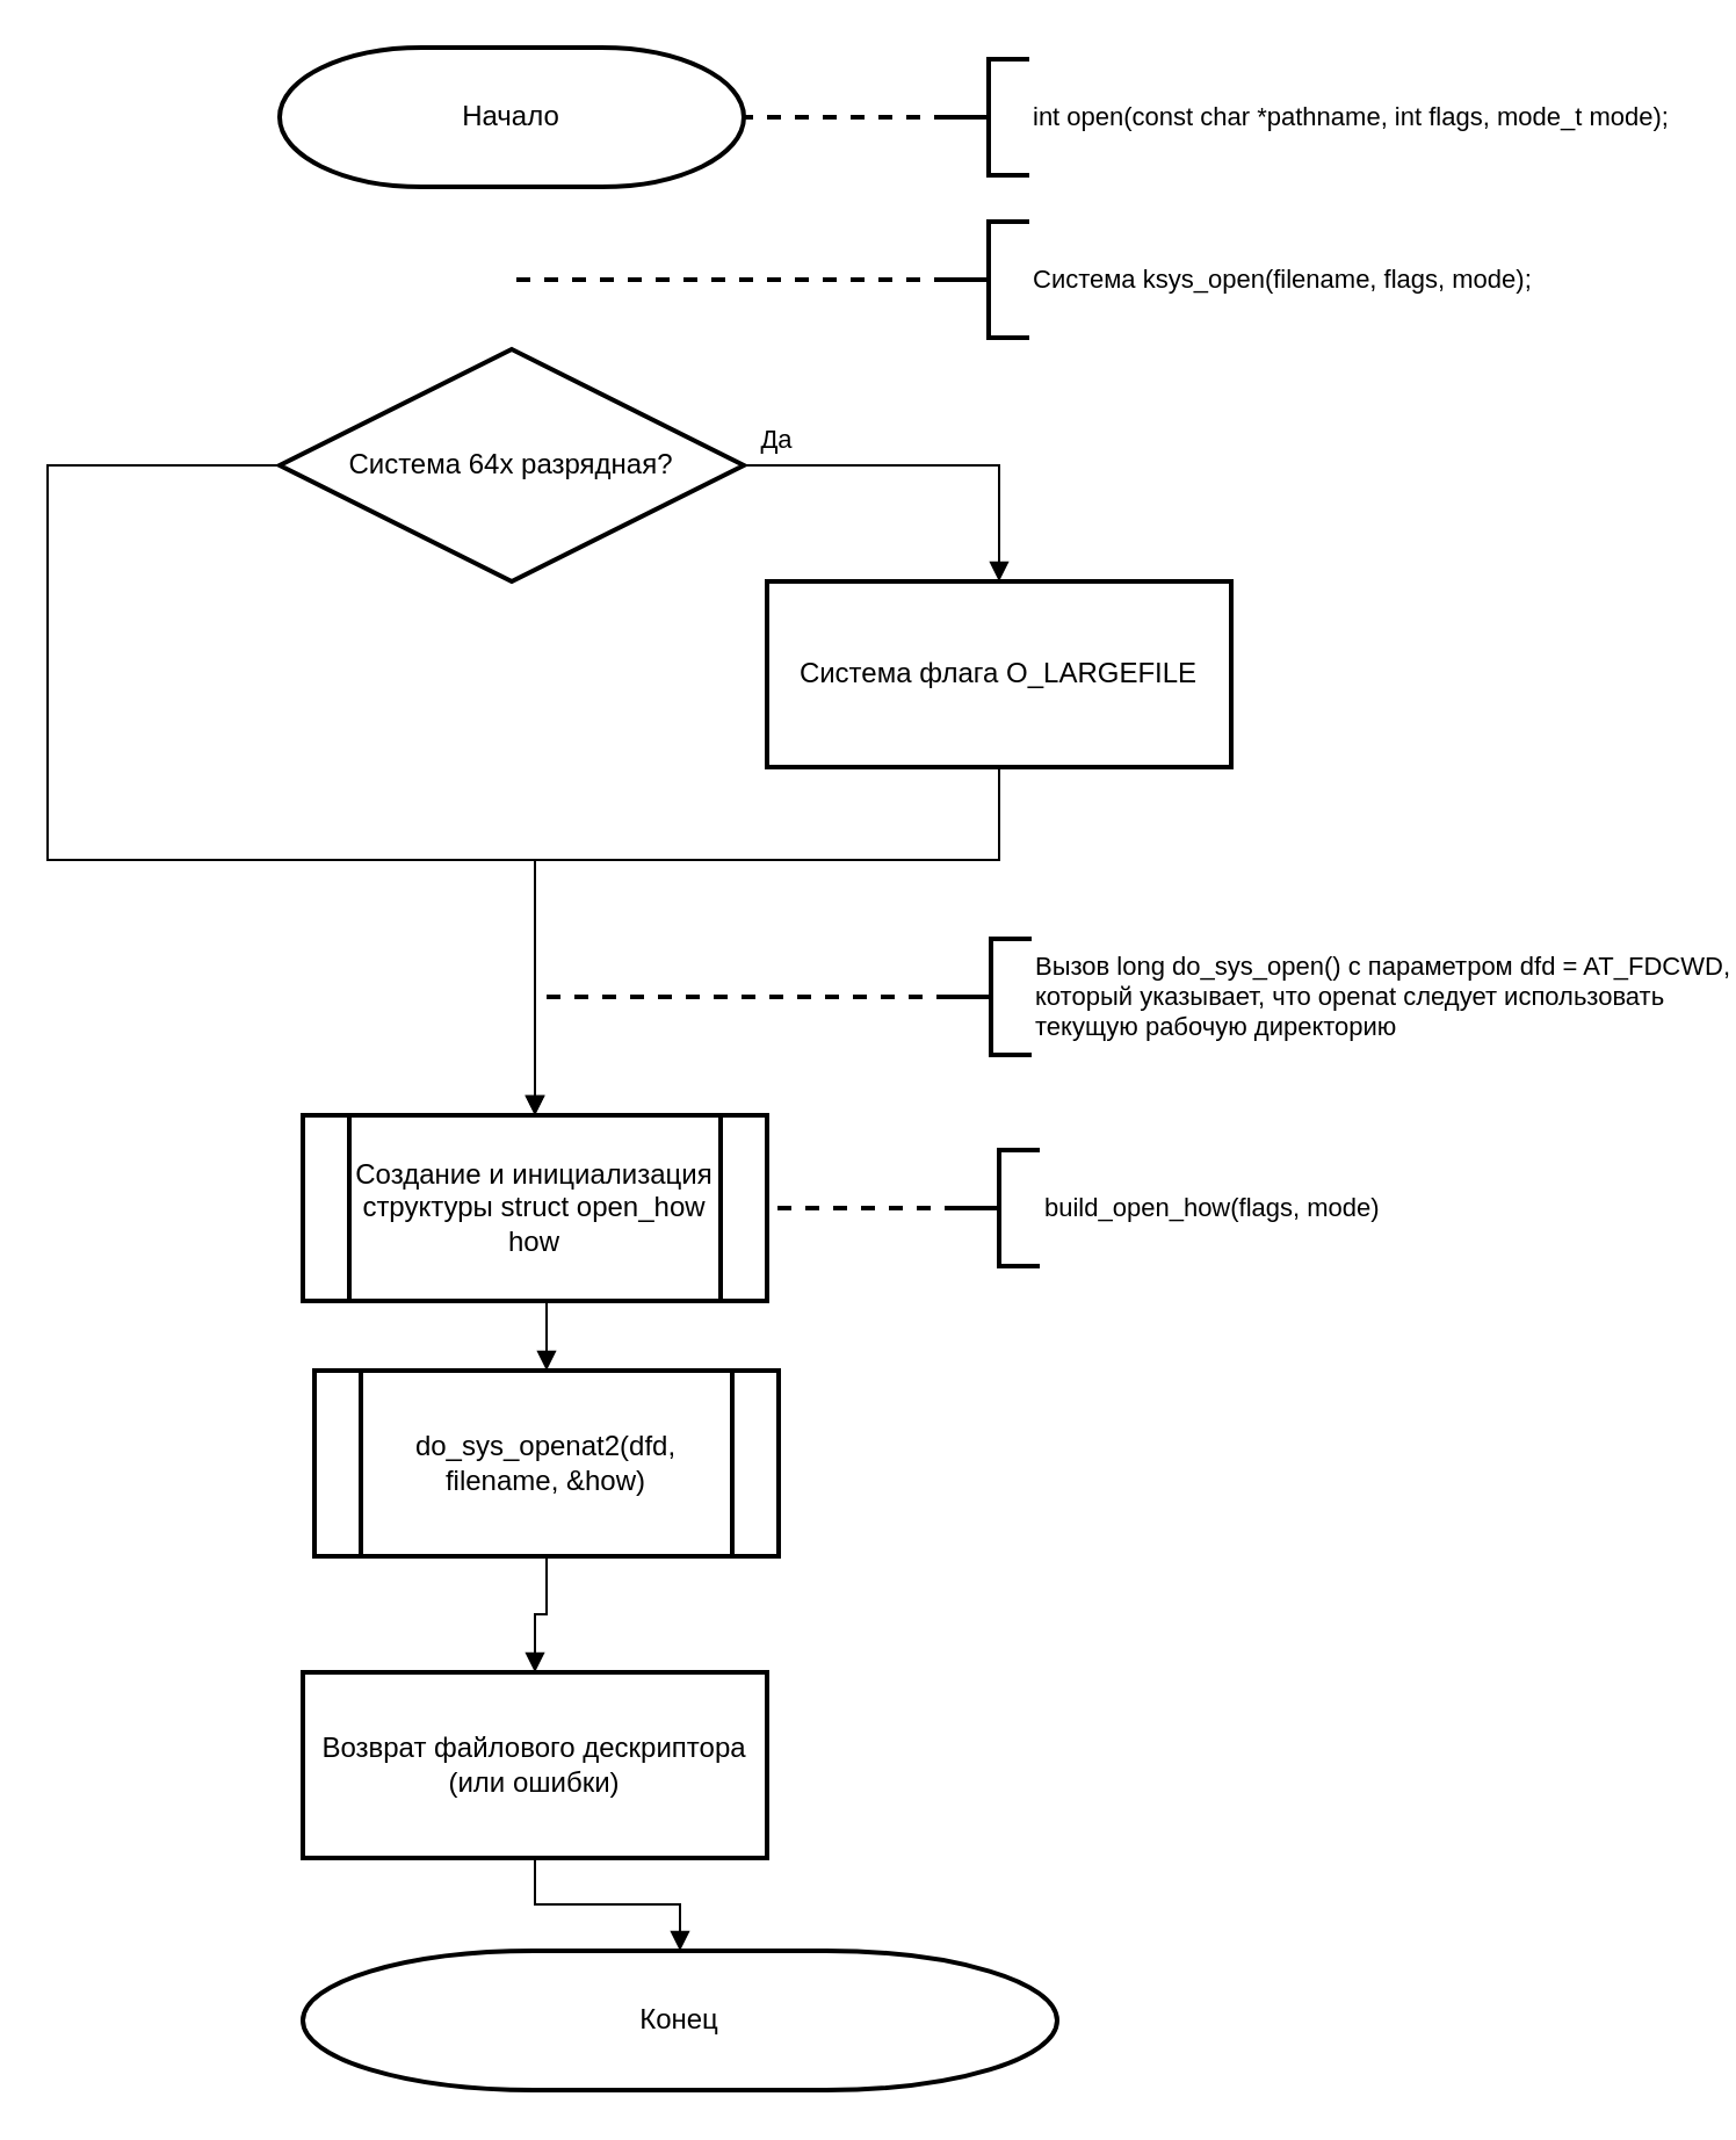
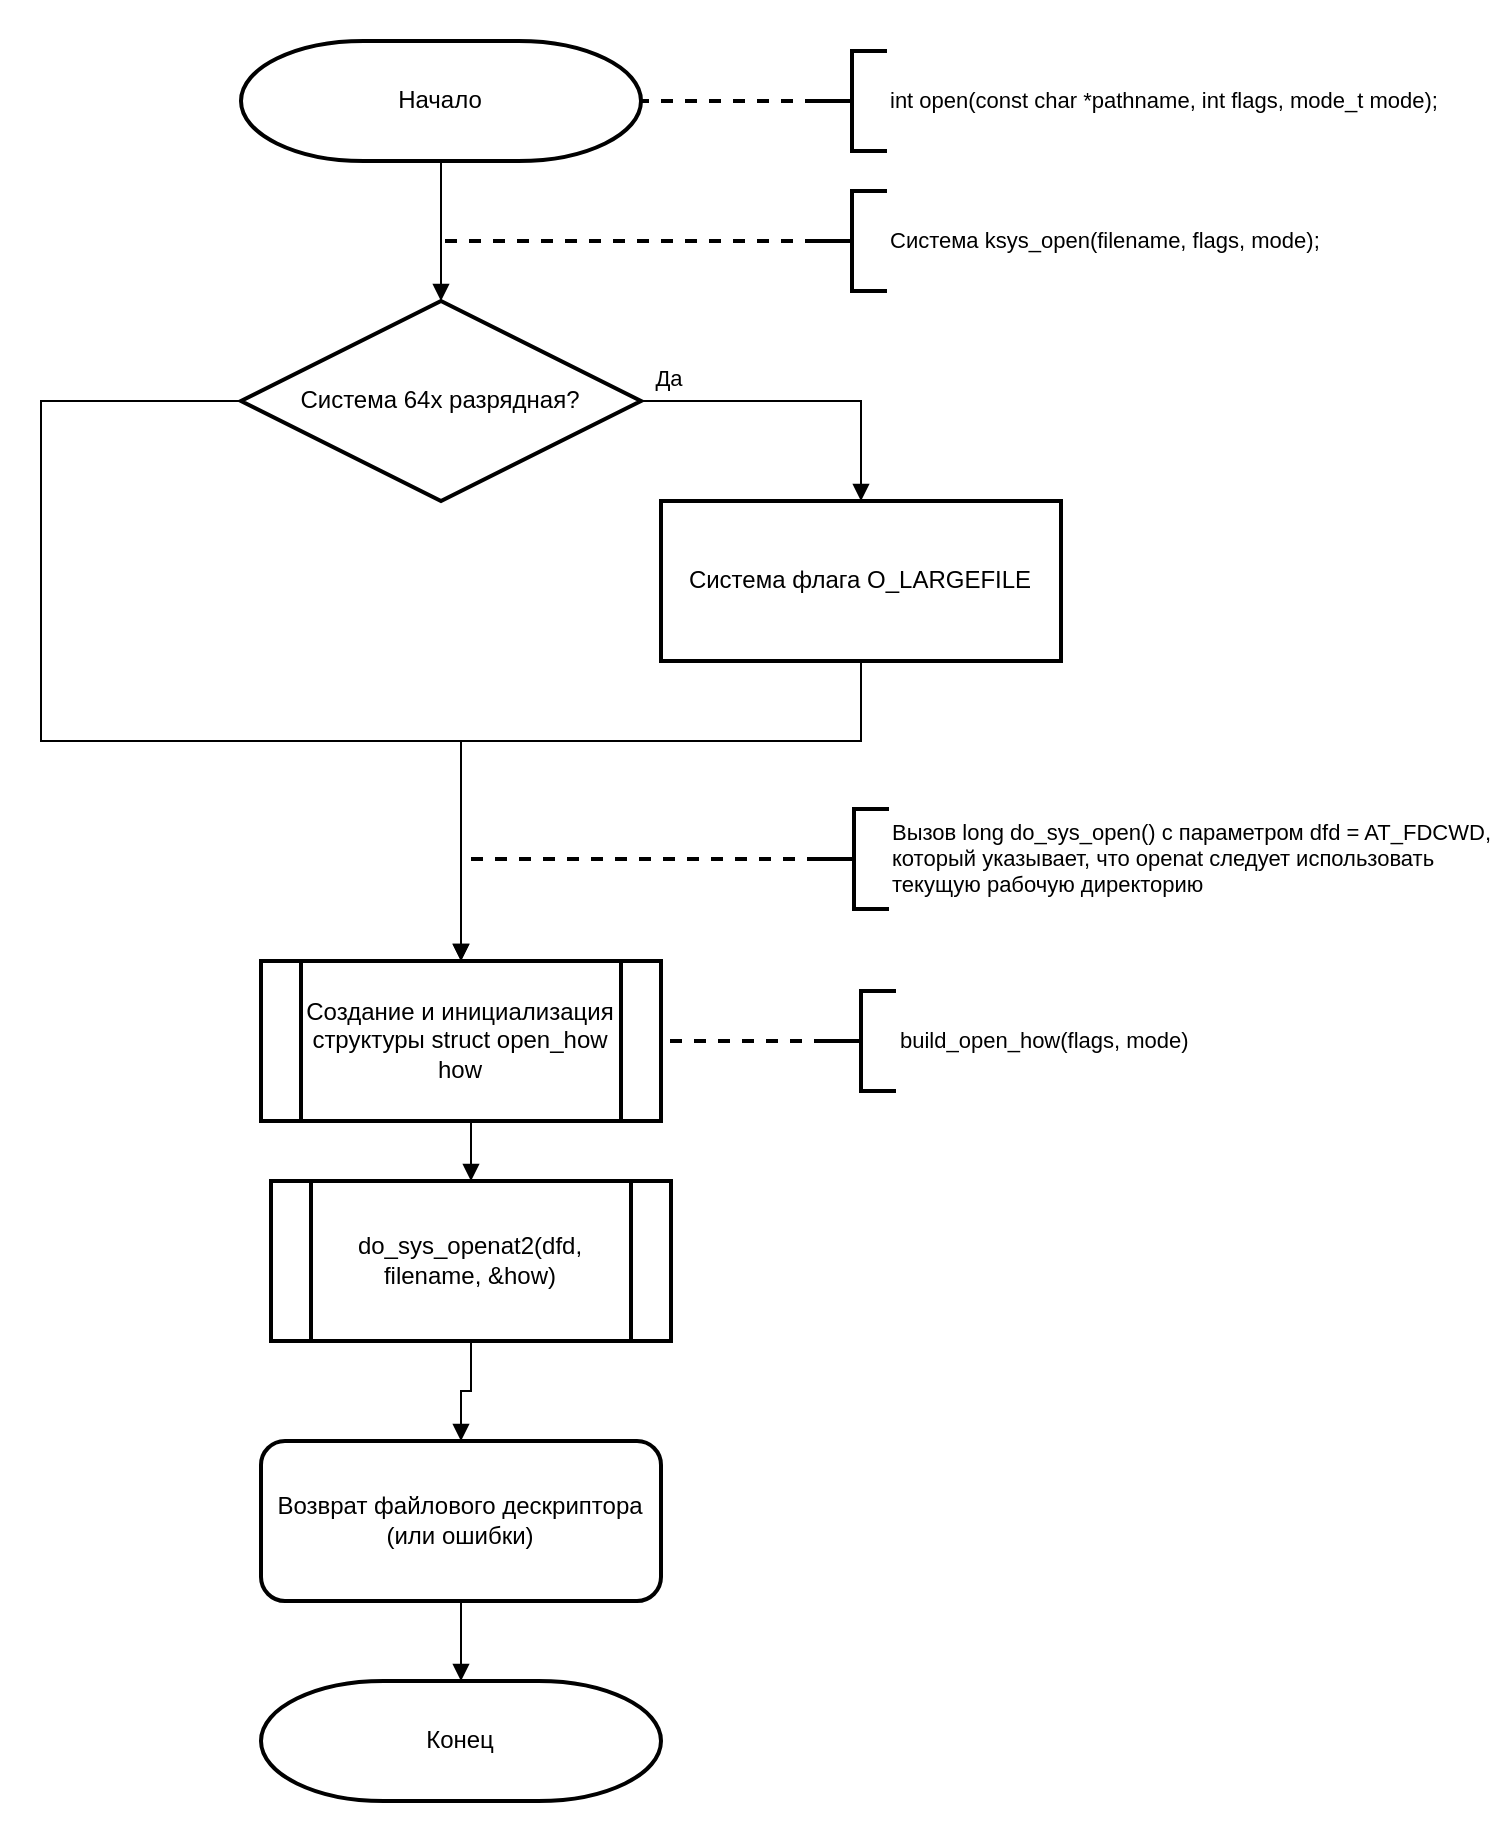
  <mxCell id="0" />
  <mxCell id="1" parent="0" />
+ <mxCell id="2" style="edgeStyle=orthogonalEdgeStyle;rounded=0;orthogonalLoop=1;jettySize=auto;html=1;exitX=0.5;exitY=1;exitDx=0;exitDy=0;exitPerimeter=0;entryX=0.5;entryY=0;entryDx=0;entryDy=0;entryPerimeter=0;endArrow=block;endFill=1;" edge="1" parent="1" source="3" target="6"><mxGeometry relative="1" as="geometry" /></mxCell>
  <mxCell id="3" value="Начало" style="strokeWidth=2;html=1;shape=mxgraph.flowchart.terminator;whiteSpace=wrap;" vertex="1" parent="1"><mxGeometry x="120" y="20" width="200" height="60" as="geometry" /></mxCell>
  <mxCell id="4" style="edgeStyle=orthogonalEdgeStyle;shape=connector;rounded=0;orthogonalLoop=1;jettySize=auto;html=1;exitX=1;exitY=0.5;exitDx=0;exitDy=0;exitPerimeter=0;entryX=0.5;entryY=0;entryDx=0;entryDy=0;labelBackgroundColor=default;strokeColor=default;fontFamily=Helvetica;fontSize=11;fontColor=default;endArrow=block;endFill=1;" edge="1" parent="1" source="6" target="15"><mxGeometry relative="1" as="geometry" /></mxCell>
  <mxCell id="5" style="edgeStyle=orthogonalEdgeStyle;shape=connector;rounded=0;orthogonalLoop=1;jettySize=auto;html=1;exitX=0;exitY=0.5;exitDx=0;exitDy=0;exitPerimeter=0;entryX=0.5;entryY=0;entryDx=0;entryDy=0;labelBackgroundColor=default;strokeColor=default;fontFamily=Helvetica;fontSize=11;fontColor=default;endArrow=block;endFill=1;" edge="1" parent="1" source="6" target="8"><mxGeometry relative="1" as="geometry"><Array as="points"><mxPoint x="20" y="200" /><mxPoint x="20" y="370" /><mxPoint x="230" y="370" /></Array></mxGeometry></mxCell>
  <mxCell id="6" value="Система 64х разрядная?" style="strokeWidth=2;html=1;shape=mxgraph.flowchart.decision;whiteSpace=wrap;" vertex="1" parent="1"><mxGeometry x="120" y="150" width="200" height="100" as="geometry" /></mxCell>
  <mxCell id="7" style="edgeStyle=orthogonalEdgeStyle;shape=connector;rounded=0;orthogonalLoop=1;jettySize=auto;html=1;exitX=0.5;exitY=1;exitDx=0;exitDy=0;entryX=0.5;entryY=0;entryDx=0;entryDy=0;labelBackgroundColor=default;strokeColor=default;fontFamily=Helvetica;fontSize=11;fontColor=default;endArrow=block;endFill=1;" edge="1" parent="1" source="8" target="10"><mxGeometry relative="1" as="geometry" /></mxCell>
  <mxCell id="8" value="Создание и инициализация структуры struct open_how how" style="shape=process;whiteSpace=wrap;html=1;backgroundOutline=1;strokeWidth=2;" vertex="1" parent="1"><mxGeometry x="130" y="480" width="200" height="80" as="geometry" /></mxCell>
  <mxCell id="9" style="edgeStyle=orthogonalEdgeStyle;shape=connector;rounded=0;orthogonalLoop=1;jettySize=auto;html=1;exitX=0.5;exitY=1;exitDx=0;exitDy=0;labelBackgroundColor=default;strokeColor=default;fontFamily=Helvetica;fontSize=11;fontColor=default;endArrow=block;endFill=1;" edge="1" parent="1" source="10" target="12"><mxGeometry relative="1" as="geometry" /></mxCell>
  <mxCell id="10" value="do_sys_openat2(dfd, filename, &amp;amp;how)" style="shape=process;whiteSpace=wrap;html=1;backgroundOutline=1;strokeWidth=2;" vertex="1" parent="1"><mxGeometry x="135" y="590" width="200" height="80" as="geometry" /></mxCell>
  <mxCell id="11" style="edgeStyle=orthogonalEdgeStyle;shape=connector;rounded=0;orthogonalLoop=1;jettySize=auto;html=1;exitX=0.5;exitY=1;exitDx=0;exitDy=0;labelBackgroundColor=default;strokeColor=default;fontFamily=Helvetica;fontSize=11;fontColor=default;endArrow=block;endFill=1;" edge="1" parent="1" source="12" target="13"><mxGeometry relative="1" as="geometry" /></mxCell>
- <mxCell id="12" value="Возврат файлового дескриптора (или ошибки)" style="rounded=0;whiteSpace=wrap;html=1;strokeWidth=2;" vertex="1" parent="1"><mxGeometry x="130" y="720" width="200" height="80" as="geometry" /></mxCell>
- <mxCell id="13" value="Конец" style="strokeWidth=2;html=1;shape=mxgraph.flowchart.terminator;whiteSpace=wrap;" vertex="1" parent="1"><mxGeometry x="130" y="840" width="325" height="60" as="geometry" /></mxCell>
+ <mxCell id="12" value="Возврат файлового дескриптора (или ошибки)" style="whiteSpace=wrap;html=1;strokeWidth=2;rounded=1;" vertex="1" parent="1"><mxGeometry x="130" y="720" width="200" height="80" as="geometry" /></mxCell>
+ <mxCell id="13" value="Конец" style="strokeWidth=2;html=1;shape=mxgraph.flowchart.terminator;whiteSpace=wrap;" vertex="1" parent="1"><mxGeometry x="130" y="840" width="200" height="60" as="geometry" /></mxCell>
  <mxCell id="14" style="edgeStyle=orthogonalEdgeStyle;shape=connector;rounded=0;orthogonalLoop=1;jettySize=auto;html=1;exitX=0.5;exitY=1;exitDx=0;exitDy=0;entryX=0.5;entryY=0;entryDx=0;entryDy=0;labelBackgroundColor=default;strokeColor=default;fontFamily=Helvetica;fontSize=11;fontColor=default;endArrow=block;endFill=1;" edge="1" parent="1" source="15" target="8"><mxGeometry relative="1" as="geometry"><Array as="points"><mxPoint x="430" y="370" /><mxPoint x="230" y="370" /></Array></mxGeometry></mxCell>
  <mxCell id="15" value="Система флага O_LARGEFILE" style="rounded=0;whiteSpace=wrap;html=1;strokeWidth=2;" vertex="1" parent="1"><mxGeometry x="330" y="250" width="200" height="80" as="geometry" /></mxCell>
  <mxCell id="16" value="Да" style="text;html=1;align=center;verticalAlign=middle;resizable=0;points=[];autosize=1;strokeColor=none;fillColor=none;fontSize=11;fontFamily=Helvetica;fontColor=default;" vertex="1" parent="1"><mxGeometry x="314" y="174" width="40" height="30" as="geometry" /></mxCell>
  <mxCell id="17" style="edgeStyle=orthogonalEdgeStyle;shape=connector;rounded=0;orthogonalLoop=1;jettySize=auto;html=1;exitX=0;exitY=0.5;exitDx=0;exitDy=0;exitPerimeter=0;entryX=1;entryY=0.5;entryDx=0;entryDy=0;entryPerimeter=0;labelBackgroundColor=default;strokeColor=default;fontFamily=Helvetica;fontSize=11;fontColor=default;endArrow=none;endFill=0;dashed=1;strokeWidth=2;" edge="1" parent="1" source="18" target="3"><mxGeometry relative="1" as="geometry" /></mxCell>
  <mxCell id="18" value="int open(const char *pathname, int flags, mode_t mode);" style="strokeWidth=2;html=1;shape=mxgraph.flowchart.annotation_2;align=left;labelPosition=right;pointerEvents=1;fontFamily=Helvetica;fontSize=11;fontColor=default;" vertex="1" parent="1"><mxGeometry x="408" y="25" width="35" height="50" as="geometry" /></mxCell>
  <mxCell id="19" style="edgeStyle=orthogonalEdgeStyle;shape=connector;rounded=0;orthogonalLoop=1;jettySize=auto;html=1;exitX=0;exitY=0.5;exitDx=0;exitDy=0;exitPerimeter=0;labelBackgroundColor=default;strokeColor=default;fontFamily=Helvetica;fontSize=11;fontColor=default;endArrow=none;endFill=0;dashed=1;strokeWidth=2;" edge="1" parent="1" source="20"><mxGeometry relative="1" as="geometry"><mxPoint x="220" y="120" as="targetPoint" /><Array as="points"><mxPoint x="220" y="120" /></Array></mxGeometry></mxCell>
  <mxCell id="20" value="Система ksys_open(filename, flags, mode);" style="strokeWidth=2;html=1;shape=mxgraph.flowchart.annotation_2;align=left;labelPosition=right;pointerEvents=1;fontFamily=Helvetica;fontSize=11;fontColor=default;" vertex="1" parent="1"><mxGeometry x="408" y="95" width="35" height="50" as="geometry" /></mxCell>
  <mxCell id="21" style="edgeStyle=orthogonalEdgeStyle;shape=connector;rounded=0;orthogonalLoop=1;jettySize=auto;html=1;exitX=0;exitY=0.5;exitDx=0;exitDy=0;exitPerimeter=0;labelBackgroundColor=default;strokeColor=default;fontFamily=Helvetica;fontSize=11;fontColor=default;endArrow=none;endFill=0;dashed=1;strokeWidth=2;" edge="1" parent="1" source="22"><mxGeometry relative="1" as="geometry"><mxPoint x="230" y="429" as="targetPoint" /></mxGeometry></mxCell>
  <mxCell id="22" value="Вызов long do_sys_open() c параметром dfd = AT_FDCWD,&lt;br&gt;который указывает, что openat следует использовать&amp;nbsp;&lt;br&gt;текущую рабочую директорию" style="strokeWidth=2;html=1;shape=mxgraph.flowchart.annotation_2;align=left;labelPosition=right;pointerEvents=1;fontFamily=Helvetica;fontSize=11;fontColor=default;" vertex="1" parent="1"><mxGeometry x="409" y="404" width="35" height="50" as="geometry" /></mxCell>
  <mxCell id="23" style="edgeStyle=orthogonalEdgeStyle;shape=connector;rounded=0;orthogonalLoop=1;jettySize=auto;html=1;exitX=0;exitY=0.5;exitDx=0;exitDy=0;exitPerimeter=0;entryX=1;entryY=0.5;entryDx=0;entryDy=0;labelBackgroundColor=default;strokeColor=default;fontFamily=Helvetica;fontSize=11;fontColor=default;endArrow=none;endFill=0;dashed=1;strokeWidth=2;" edge="1" parent="1" source="24" target="8"><mxGeometry relative="1" as="geometry" /></mxCell>
  <mxCell id="24" value="build_open_how(flags, mode)" style="strokeWidth=2;html=1;shape=mxgraph.flowchart.annotation_2;align=left;labelPosition=right;pointerEvents=1;fontFamily=Helvetica;fontSize=11;fontColor=default;" vertex="1" parent="1"><mxGeometry x="412.5" y="495" width="35" height="50" as="geometry" /></mxCell>
